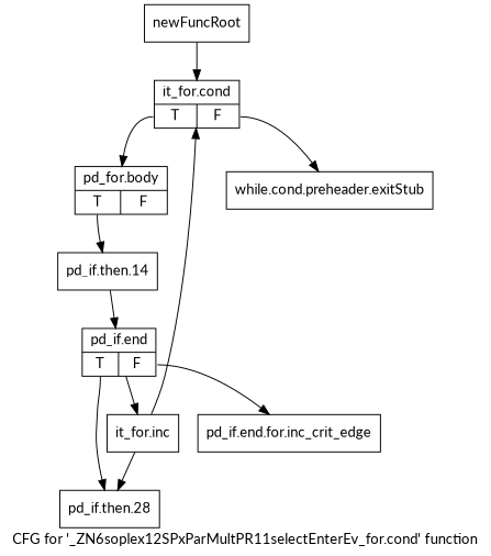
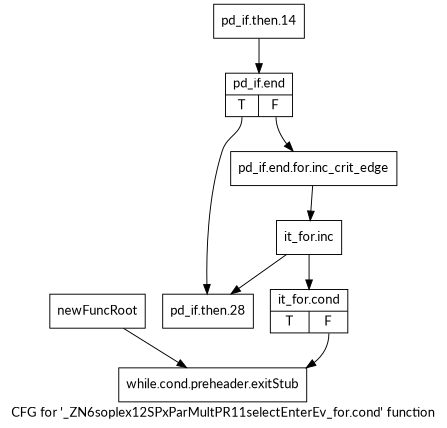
  digraph {
    fontname=Lato
    label="CFG for '_ZN6soplex12SPxParMultPR11selectEnterEv_for.cond' function"
    node [fontname=Lato shape=record]
    edge [fontname=Lato]
    n1 [label="{newFuncRoot}"]
    n2 [label="{it_for.cond|{<s0>T|<s1>F}}"]
    n3 [label="{while.cond.preheader.exitStub}"]
-   n4 [label="{pd_for.body|{<s0>T|<s1>F}}"]
    n5 [label="{pd_if.then.14}"]
    n6 [label="{pd_if.end|{<s0>T|<s1>F}}"]
    n7 [label="{pd_if.then.28}"]
    n8 [label="{pd_if.end.for.inc_crit_edge}"]
    n9 [label="{it_for.inc}"]
-   n1 -> n2
+   n1 -> n3
    n2 -> n3 [tailport=s1]
-   n2 -> n4 [tailport=s0]
-   n4 -> n5 [tailport=s0]
    n5 -> n6
    n6 -> n7 [tailport=s0]
    n6 -> n8 [tailport=s1]
-   n6 -> n9
+   n8 -> n9
    n9 -> n2
    n9 -> n7
  }
